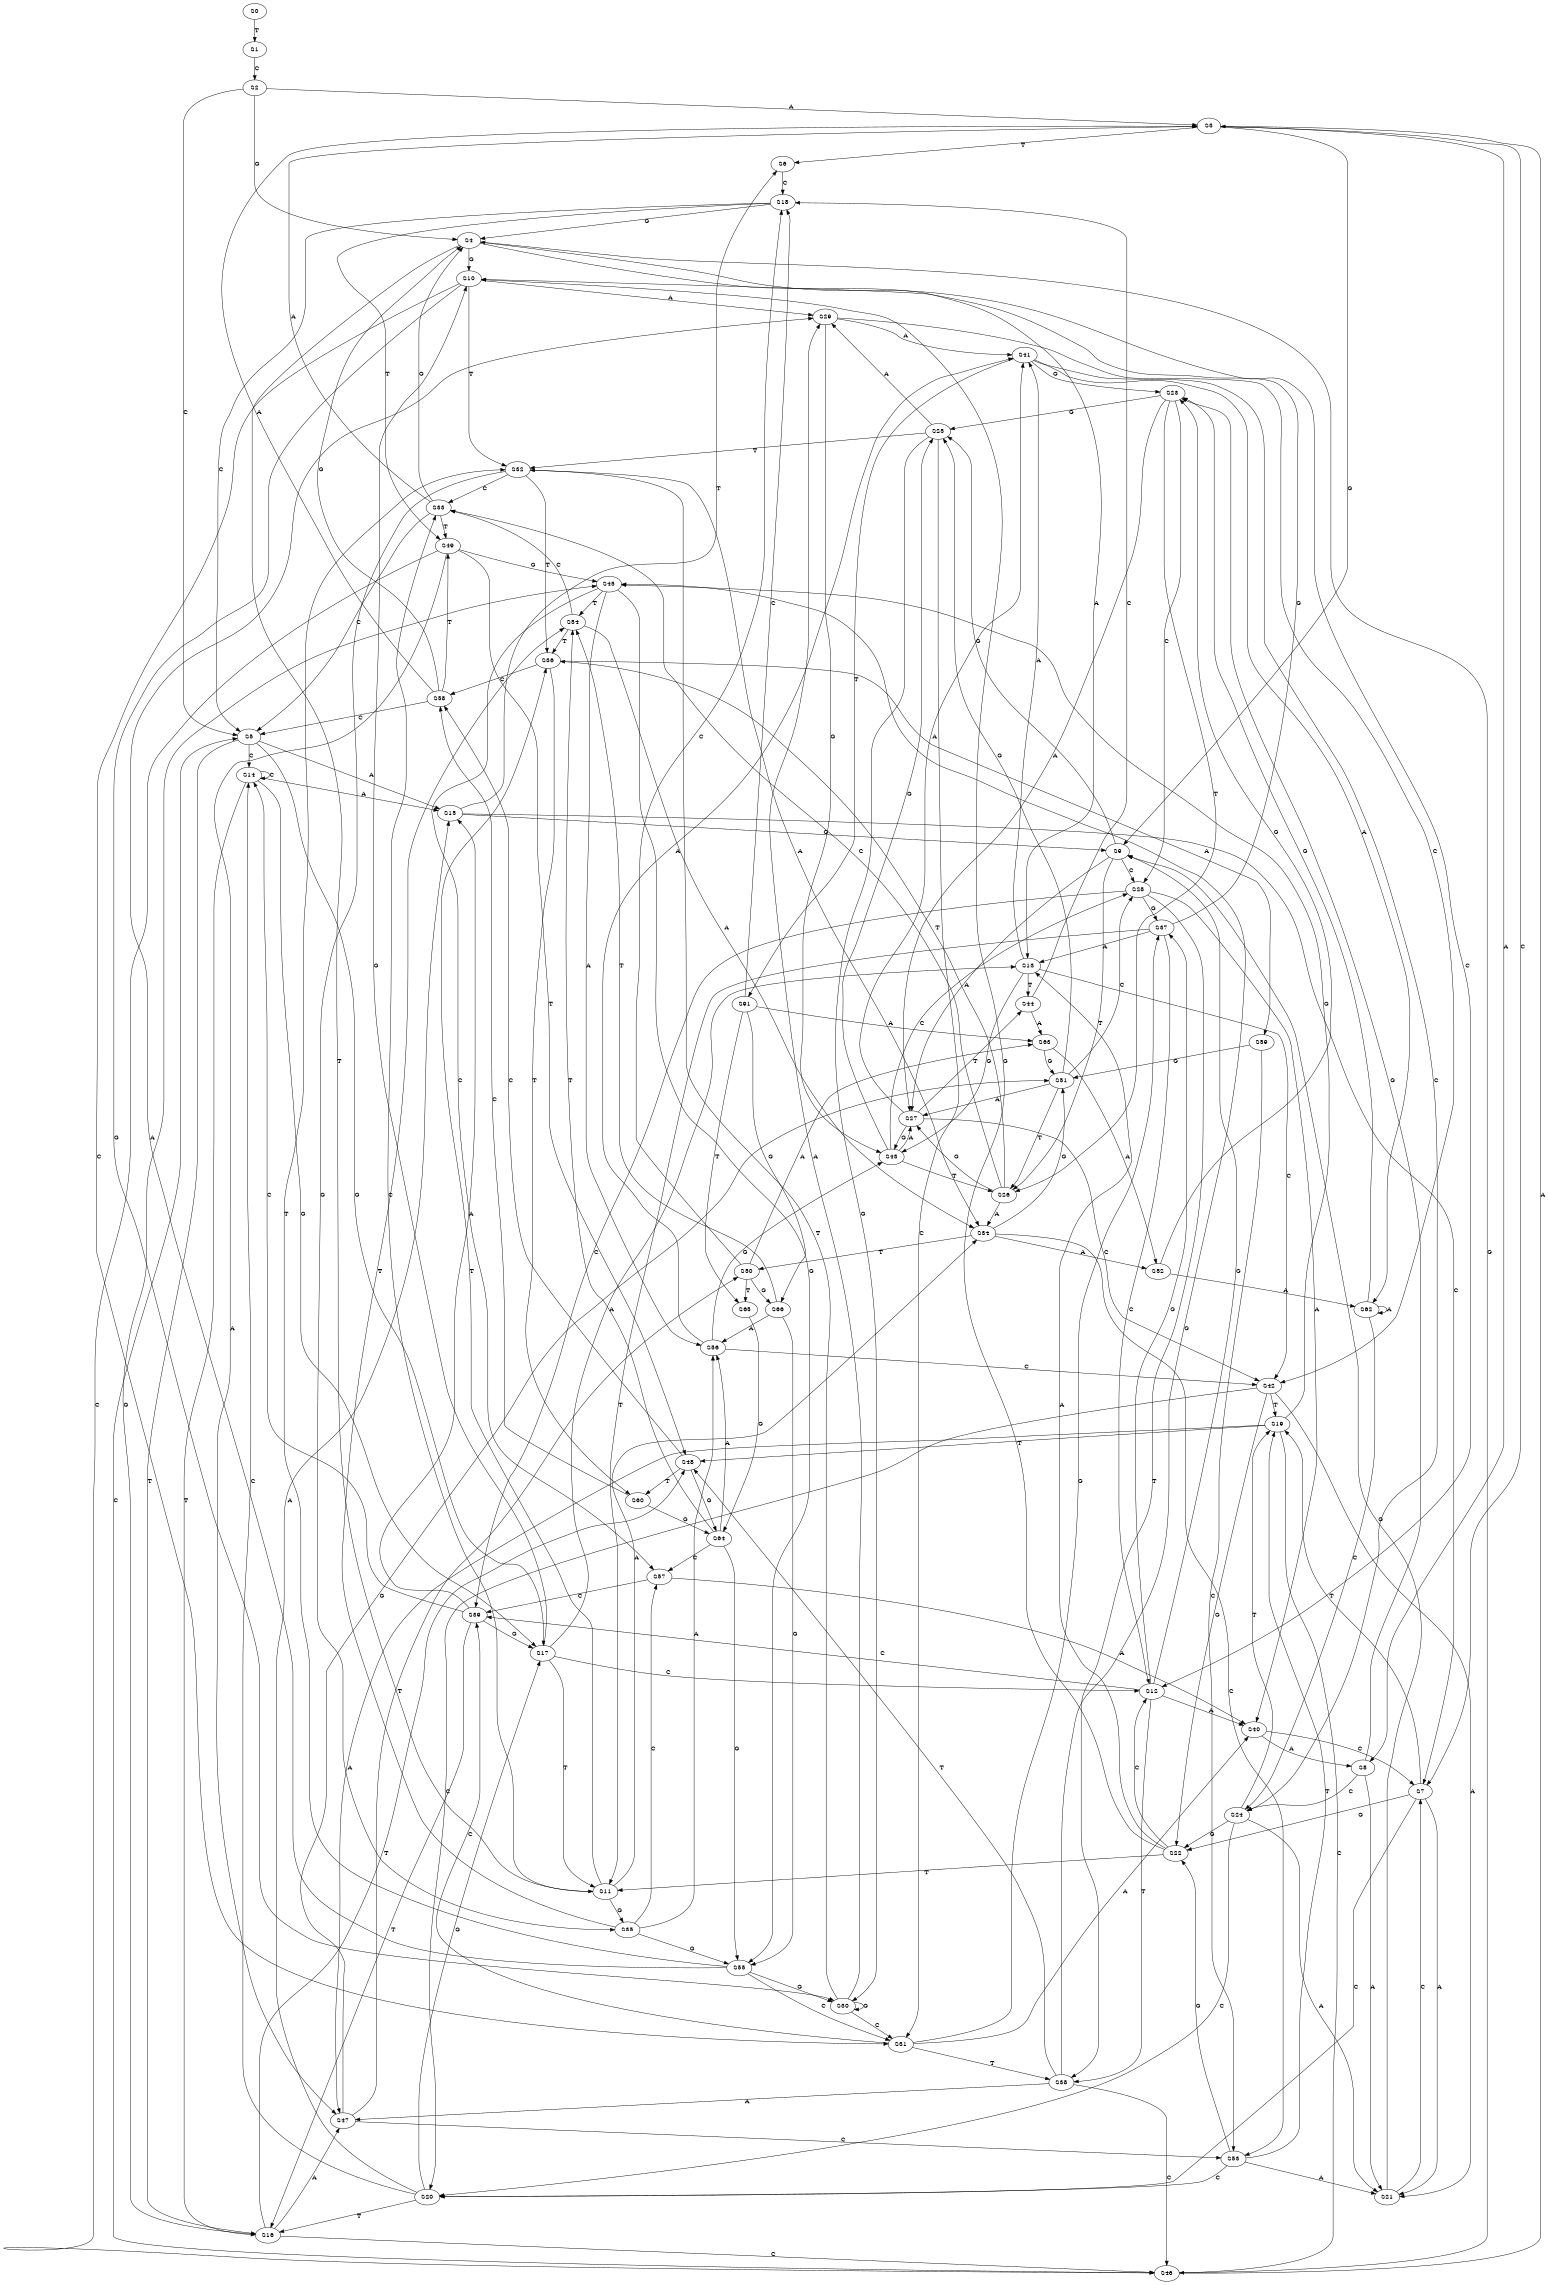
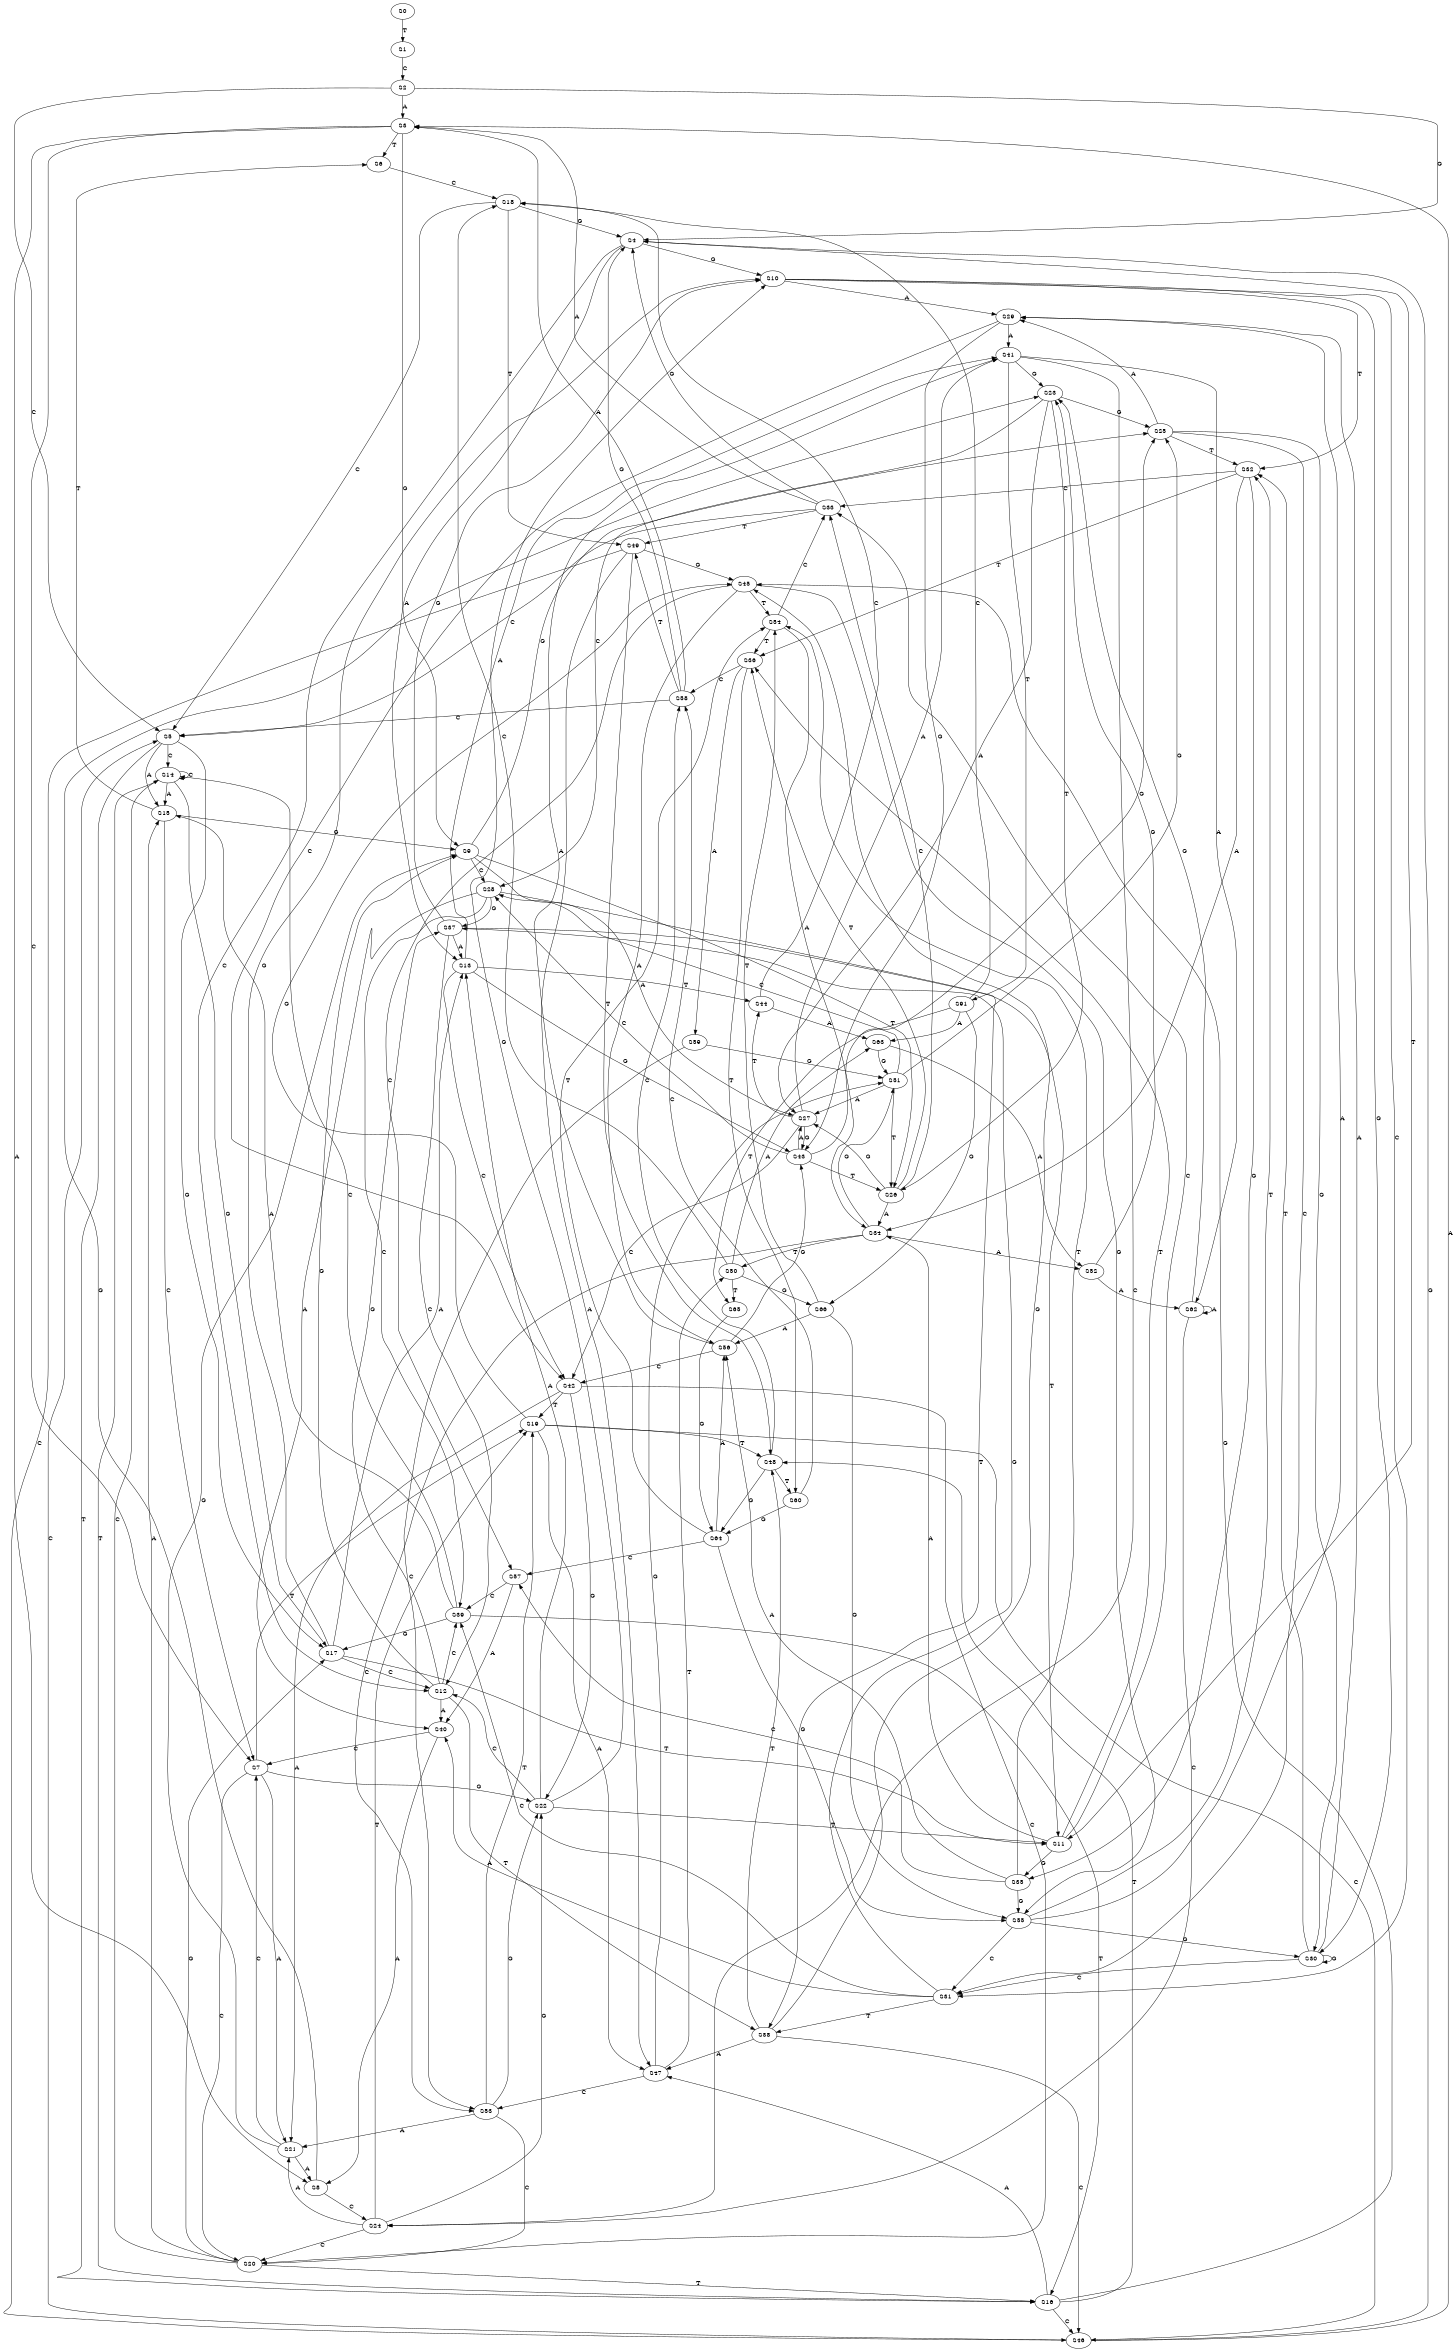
  strict digraph {
    S0
    S1
    S2
    S3
    S4
    S5
    S6
    S7
    S8
    S9
    S10
    S11
    S12
    S13
    S14
    S15
    S16
    S17
    S18
    S19
    S20
    S21
    S22
    S23
    S24
    S25
    S26
    S27
    S28
    S29
    S30
    S31
    S32
    S33
    S34
    S35
    S36
    S37
    S38
    S39
    S40
    S41
    S42
    S43
    S44
    S45
    S46
    S47
    S48
    S49
    S50
    S51
    S52
    S53
    S54
    S55
    S56
    S57
    S58
    S59
    S60
    n62 [label=S91]
    S62
    S63
    S64
    S65
    S66
    S0 -> S1 [label=T]
    S1 -> S2 [label=C]
    S2 -> S3 [label=A]
    S2 -> S4 [label=G]
    S2 -> S5 [label=C]
    S3 -> S6 [label=T]
    S3 -> S7 [label=C]
    S3 -> S8 [label=A]
    S3 -> S9 [label=G]
    S4 -> S10 [label=G]
    S4 -> S11 [label=T]
    S4 -> S12 [label=C]
    S4 -> S13 [label=A]
    S5 -> S14 [label=C]
    S5 -> S15 [label=A]
    S5 -> S16 [label=T]
    S5 -> S17 [label=G]
    S6 -> S18 [label=C]
    S7 -> S19 [label=T]
    S7 -> S20 [label=C]
    S7 -> S21 [label=A]
    S7 -> S22 [label=G]
    S8 -> S23 [label=G]
    S8 -> S24 [label=C]
    S9 -> S25 [label=G]
    S9 -> S26 [label=T]
    S9 -> S27 [label=A]
    S9 -> S28 [label=C]
    S10 -> S29 [label=A]
    S10 -> S30 [label=G]
    S10 -> S31 [label=C]
    S10 -> S32 [label=T]
    S11 -> S33 [label=C]
    S11 -> S34 [label=A]
    S11 -> S35 [label=G]
    S11 -> S36 [label=T]
    S12 -> S9 [label=G]
    S12 -> S37 [label=G]
    S12 -> S38 [label=T]
    S12 -> S39 [label=C]
    S12 -> S40 [label=A]
    S13 -> S41 [label=A]
    S13 -> S42 [label=C]
    S13 -> S43 [label=G]
    S13 -> S44 [label=T]
    S14 -> S14 [label=C]
    S14 -> S15 [label=A]
    S14 -> S16 [label=T]
    S14 -> S17 [label=G]
    S15 -> S6 [label=T]
    S15 -> S7 [label=C]
    S15 -> S9 [label=G]
    S16 -> S45 [label=G]
    S16 -> S46 [label=C]
    S16 -> S47 [label=A]
    S16 -> S48 [label=T]
    S17 -> S10 [label=G]
    S17 -> S11 [label=T]
    S17 -> S12 [label=C]
    S17 -> S13 [label=A]
    S18 -> S4 [label=G]
    S18 -> S5 [label=C]
    S18 -> S49 [label=T]
    S19 -> S45 [label=G]
    S19 -> S46 [label=C]
    S19 -> S47 [label=A]
    S19 -> S48 [label=T]
    S20 -> S14 [label=C]
    S20 -> S15 [label=A]
    S20 -> S16 [label=T]
    S20 -> S17 [label=G]
    S21 -> S7 [label=C]
-   S8 -> S21 [label=A]
+   S21 -> S8 [label=A]
    S21 -> S9 [label=G]
    S22 -> S10 [label=G]
    S22 -> S11 [label=T]
    S22 -> S12 [label=C]
    S22 -> S13 [label=A]
    S23 -> S25 [label=G]
    S23 -> S26 [label=T]
    S23 -> S27 [label=A]
    S23 -> S28 [label=C]
    S24 -> S19 [label=T]
    S24 -> S20 [label=C]
    S24 -> S21 [label=A]
    S24 -> S22 [label=G]
    S25 -> S29 [label=A]
    S25 -> S30 [label=G]
    S25 -> S31 [label=C]
    S25 -> S32 [label=T]
    S26 -> S27 [label=G]
    S26 -> S33 [label=C]
    S26 -> S34 [label=A]
    S26 -> S36 [label=T]
    S27 -> S41 [label=A]
    S27 -> S42 [label=C]
    S27 -> S43 [label=G]
    S27 -> S44 [label=T]
    S28 -> S37 [label=G]
    S28 -> S38 [label=T]
    S28 -> S39 [label=C]
    S28 -> S40 [label=A]
    S29 -> S41 [label=A]
    S29 -> S42 [label=C]
    S29 -> S43 [label=G]
    S30 -> S29 [label=A]
    S30 -> S30 [label=G]
    S30 -> S31 [label=C]
    S30 -> S32 [label=T]
    S31 -> S37 [label=G]
    S31 -> S38 [label=T]
    S31 -> S39 [label=C]
    S31 -> S40 [label=A]
    S32 -> S33 [label=C]
    S32 -> S34 [label=A]
    S32 -> S35 [label=G]
    S32 -> S36 [label=T]
    S33 -> S3 [label=A]
    S33 -> S4 [label=G]
    S33 -> S5 [label=C]
    S33 -> S49 [label=T]
    S34 -> S50 [label=T]
    S34 -> S51 [label=G]
    S34 -> S52 [label=A]
    S34 -> S53 [label=C]
    S35 -> S54 [label=T]
    S35 -> S55 [label=G]
    S35 -> S56 [label=A]
    S35 -> S57 [label=C]
    S36 -> S58 [label=C]
    S36 -> S59 [label=A]
    S36 -> S60 [label=T]
    S37 -> S10 [label=G]
    S37 -> S11 [label=T]
    S37 -> S12 [label=C]
    S37 -> S13 [label=A]
    S38 -> S45 [label=G]
    S38 -> S46 [label=C]
    S38 -> S47 [label=A]
    S38 -> S48 [label=T]
    S39 -> S14 [label=C]
    S39 -> S15 [label=A]
    S39 -> S16 [label=T]
    S39 -> S17 [label=G]
    S40 -> S7 [label=C]
    S40 -> S8 [label=A]
    S41 -> S23 [label=G]
    S41 -> S24 [label=C]
    S41 -> n62 [label=T]
    S41 -> S62 [label=A]
    S42 -> S19 [label=T]
    S42 -> S20 [label=C]
    S42 -> S21 [label=A]
    S42 -> S22 [label=G]
    S43 -> S25 [label=G]
    S43 -> S26 [label=T]
    S43 -> S27 [label=A]
    S43 -> S28 [label=C]
    S44 -> S18 [label=C]
    S44 -> S63 [label=A]
    S45 -> S54 [label=T]
    S45 -> S55 [label=G]
    S45 -> S56 [label=A]
    S45 -> S57 [label=C]
    S46 -> S3 [label=A]
    S46 -> S4 [label=G]
    S46 -> S5 [label=C]
    S47 -> S50 [label=T]
    S47 -> S51 [label=G]
    S47 -> S53 [label=C]
    S48 -> S58 [label=C]
    S48 -> S60 [label=T]
    S48 -> S64 [label=G]
    S49 -> S45 [label=G]
    S49 -> S46 [label=C]
    S49 -> S47 [label=A]
    S49 -> S48 [label=T]
    S50 -> S18 [label=C]
    S50 -> S63 [label=A]
    S50 -> S65 [label=T]
    S50 -> S66 [label=G]
    S51 -> S25 [label=G]
    S51 -> S26 [label=T]
    S51 -> S27 [label=A]
    S51 -> S28 [label=C]
    S52 -> S23 [label=G]
    S52 -> S62 [label=A]
    S53 -> S19 [label=T]
    S53 -> S20 [label=C]
    S53 -> S21 [label=A]
    S53 -> S22 [label=G]
    S54 -> S33 [label=C]
    S54 -> S34 [label=A]
    S54 -> S36 [label=T]
    S55 -> S29 [label=A]
    S55 -> S30 [label=G]
    S55 -> S31 [label=C]
    S55 -> S32 [label=T]
    S56 -> S41 [label=A]
    S56 -> S42 [label=C]
    S56 -> S43 [label=G]
    S57 -> S39 [label=C]
    S57 -> S40 [label=A]
    S58 -> S3 [label=A]
    S58 -> S4 [label=G]
    S58 -> S5 [label=C]
    S58 -> S49 [label=T]
    S59 -> S51 [label=G]
    S59 -> S53 [label=C]
    S60 -> S58 [label=C]
    S60 -> S64 [label=G]
    n62 -> S18 [label=C]
    n62 -> S63 [label=A]
    n62 -> S65 [label=T]
    n62 -> S66 [label=G]
    S62 -> S23 [label=G]
    S62 -> S24 [label=C]
    S62 -> S62 [label=A]
    S63 -> S51 [label=G]
    S63 -> S52 [label=A]
    S64 -> S54 [label=T]
    S64 -> S55 [label=G]
    S64 -> S56 [label=A]
    S64 -> S57 [label=C]
    S65 -> S64 [label=G]
    S66 -> S54 [label=T]
    S66 -> S55 [label=G]
    S66 -> S56 [label=A]
  }
